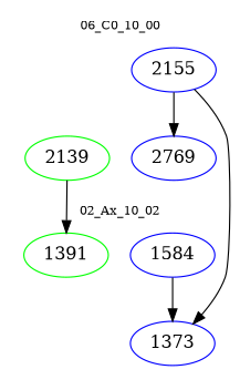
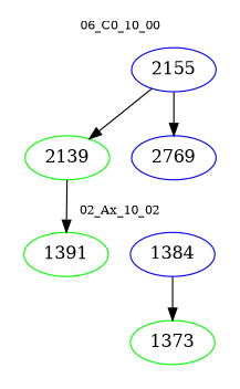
  digraph {
    node [color=blue]
    edge [color=black]
-   n1 [label=1584]
-   n2 [label=1373]
+   n1 [label=1384]
+   n2 [color=green label=1373]
    n3 [color=green label=1391]
    n4 [label=2155]
    n5 [color=green label=2139]
    n6 [label=2769]
    subgraph cluster_1 {
      color=white
      fontsize=10
      label="02_Ax_10_02"
      n1
      n2
      n3
    }
    subgraph cluster_2 {
      color=white
      fontsize=10
      label="06_C0_10_00"
      n4
      n5
      n6
    }
    n1 -> n2
-   n4 -> n2
+   n4 -> n5
    n4 -> n6
    n5 -> n3
  }
